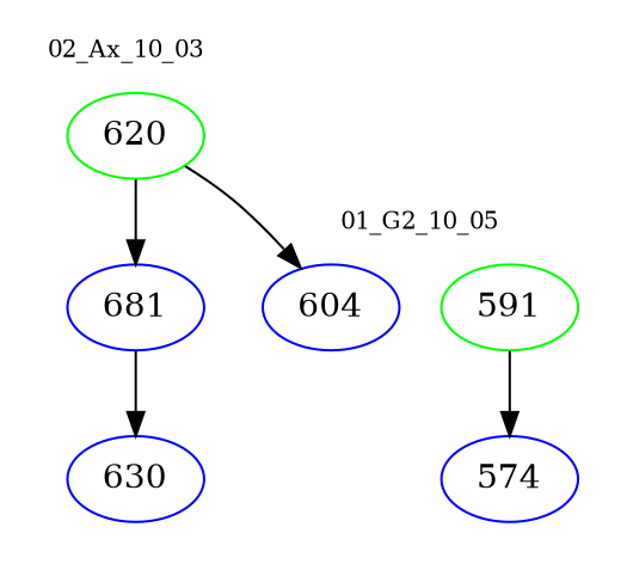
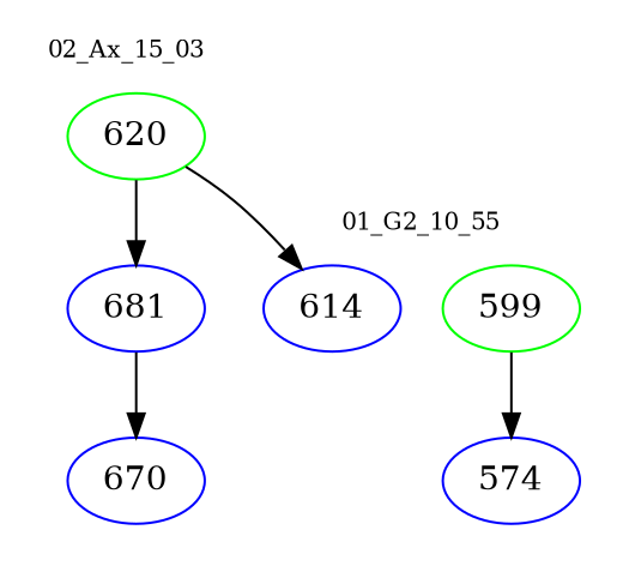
  digraph {
    node [color=blue]
    edge [color=black]
    n1 [color=green label=620]
    n2 [label=681]
-   n3 [label=630]
-   n4 [color=green label=591]
+   n3 [label=670]
+   n4 [color=green label=599]
    n5 [label=574]
-   n6 [label=604]
+   n6 [label=614]
    subgraph cluster_1 {
      color=white
      fontsize=10
-     label="02_Ax_10_03"
+     label="02_Ax_15_03"
      n1
      n2
      n3
    }
    subgraph cluster_2 {
      color=white
      fontsize=10
-     label="01_G2_10_05"
+     label="01_G2_10_55"
      n4
      n5
      n6
    }
    n1 -> n2
    n1 -> n6
    n2 -> n3
    n4 -> n5
  }
